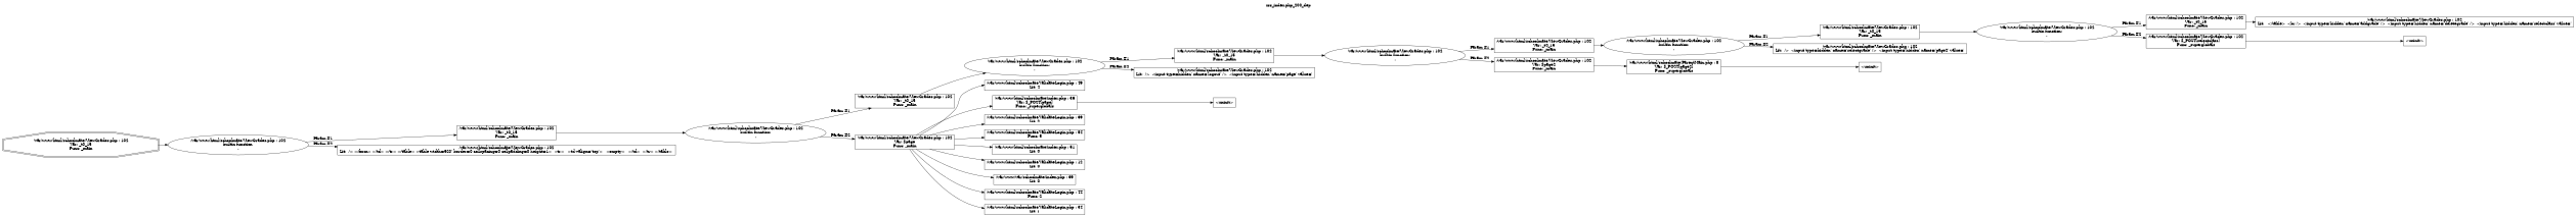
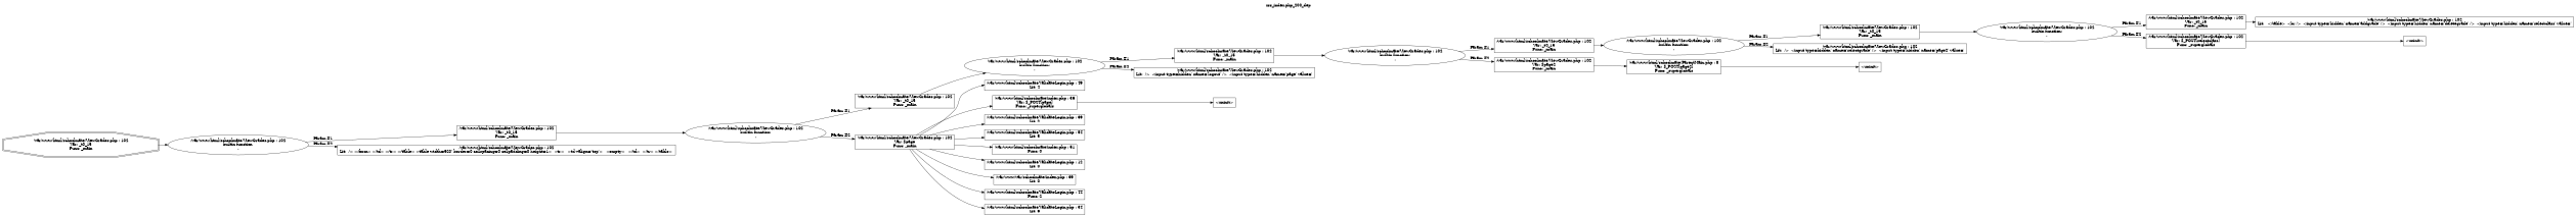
  digraph {
    label="xss_index.php_200_dep"
    labelloc=t
    rankdir=LR
    node [shape=box]
    n1 [label="/var/www/html/schoolmate/ViewGrades.php : 102\nVar: _t0_15\nFunc: _main\n" shape=doubleoctagon]
    n2 [label="/var/www/html/schoolmate/ViewGrades.php : 102\nbuiltin function:\n.\n" shape=ellipse]
    n3 [label="/var/www/html/schoolmate/ViewGrades.php : 102\nVar: _t0_15\nFunc: _main\n"]
    n4 [label="/var/www/html/schoolmate/ViewGrades.php : 102\nLit:  /> </form> </td> </tr> </table> <table width=520' border=0 cellspacing=0 cellpadding=0 height=1>  <tr>   <td valign='top'>   <empty>   </td>  </tr> </table> \n"]
    n5 [label="/var/www/html/schoolmate/ViewGrades.php : 102\nbuiltin function:\n.\n" shape=ellipse]
    n6 [label="/var/www/html/schoolmate/ViewGrades.php : 102\nVar: _t0_15\nFunc: _main\n"]
    n7 [label="/var/www/html/schoolmate/ViewGrades.php : 102\nVar: $page\nFunc: _main\n"]
    n8 [label="/var/www/html/schoolmate/ViewGrades.php : 102\nbuiltin function:\n.\n" shape=ellipse]
    n9 [label="/var/www/html/schoolmate/ValidateLogin.php : 49\nLit: 4\n"]
    n10 [label="/var/www/html/schoolmate/index.php : 36\nVar: $_POST[page]\nFunc: _superglobals\n"]
    n11 [label="/var/www/html/schoolmate/ValidateLogin.php : 39\nLit: 2\n"]
-   n12 [label="/var/www/html/schoolmate/ValidateLogin.php : 54\nFunc: 5\n"]
-   n13 [label="/var/www/html/schoolmate/index.php : 51\nLit: 0\n"]
+   n12 [label="/var/www/html/schoolmate/ValidateLogin.php : 54\nLit: 5\n"]
+   n13 [label="/var/www/html/schoolmate/index.php : 51\nFunc: 0\n"]
    n14 [label="/var/www/html/schoolmate/ValidateLogin.php : 12\nLit: 0\n"]
    n15 [label="/var/www/var/schoolmate/index.php : 39\nLit: 0\n"]
    n16 [label="/var/www/html/schoolmate/ValidateLogin.php : 44\nFunc: 2\n"]
-   n17 [label="/var/www/html/schoolmate/ValidateLogin.php : 34\nLit: 1\n"]
+   n17 [label="/var/www/html/schoolmate/ValidateLogin.php : 34\nLit: 6\n"]
    n18 [label="/var/www/html/schoolmate/ViewGrades.php : 102\nVar: _t0_15\nFunc: _main\n"]
    n19 [label="/var/www/html/schoolmate/ViewGrades.php : 102\nLit:  />  <input type=hidden' name='logout' />  <input type='hidden' name='page' value='\n"]
    n20 [label="/var/www/html/schoolmate/ViewGrades.php : 102\nbuiltin function:\n.\n" shape=ellipse]
    n21 [label="/var/www/html/schoolmate/ViewGrades.php : 102\nVar: _t0_15\nFunc: _main\n"]
    n22 [label="/var/www/html/schoolmate/ViewGrades.php : 102\nVar: $page2\nFunc: _main\n"]
    n23 [label="/var/www/html/schoolmate/ViewGrades.php : 102\nbuiltin function:\n.\n" shape=ellipse]
    n24 [label="/var/www/html/schoolmate/ParentMain.php : 8\nVar: $_POST[page2]\nFunc: _superglobals\n"]
    n25 [label="/var/www/html/schoolmate/ViewGrades.php : 102\nVar: _t0_15\nFunc: _main\n"]
    n26 [label="/var/www/html/schoolmate/ViewGrades.php : 102\nLit:  />  <input type=hidden' name='selectgrade' />  <input type='hidden' name='page2' value='\n"]
    n27 [label="/var/www/html/schoolmate/ViewGrades.php : 102\nbuiltin function:\n.\n" shape=ellipse]
    n28 [label="/var/www/html/schoolmate/ViewGrades.php : 102\nVar: _t0_15\nFunc: _main\n"]
    n29 [label="/var/www/html/schoolmate/ViewGrades.php : 102\nVar: $_POST[selectclass]\nFunc: _superglobals\n"]
    n30 [label="/var/www/html/schoolmate/ViewGrades.php : 102\nLit:   </table>  <br />  <input type='hidden' name='addgrade' />  <input type='hidden' name='deletegrade' />  <input type='hidden' name='selectclass' value='\n"]
    n31 [label="<uninit>"]
    n32 [label="<uninit>"]
    n33 [label="<uninit>"]
    n1 -> n2
    n2 -> n3 [label="Param #1"]
    n2 -> n4 [label="Param #2"]
    n3 -> n5
    n5 -> n6 [label="Param #1"]
    n5 -> n7 [label="Param #2"]
    n6 -> n8
    n7 -> n9
    n7 -> n10
    n7 -> n11
    n7 -> n12
    n7 -> n13
    n7 -> n14
    n7 -> n15
    n7 -> n16
    n7 -> n17
    n8 -> n18 [label="Param #1"]
    n8 -> n19 [label="Param #2"]
    n10 -> n33
    n18 -> n20
    n20 -> n21 [label="Param #1"]
    n20 -> n22 [label="Param #2"]
    n21 -> n23
    n22 -> n24
    n23 -> n25 [label="Param #1"]
    n23 -> n26 [label="Param #2"]
    n24 -> n32
    n25 -> n27
    n27 -> n28 [label="Param #1"]
    n27 -> n29 [label="Param #2"]
    n28 -> n30
    n29 -> n31
  }
